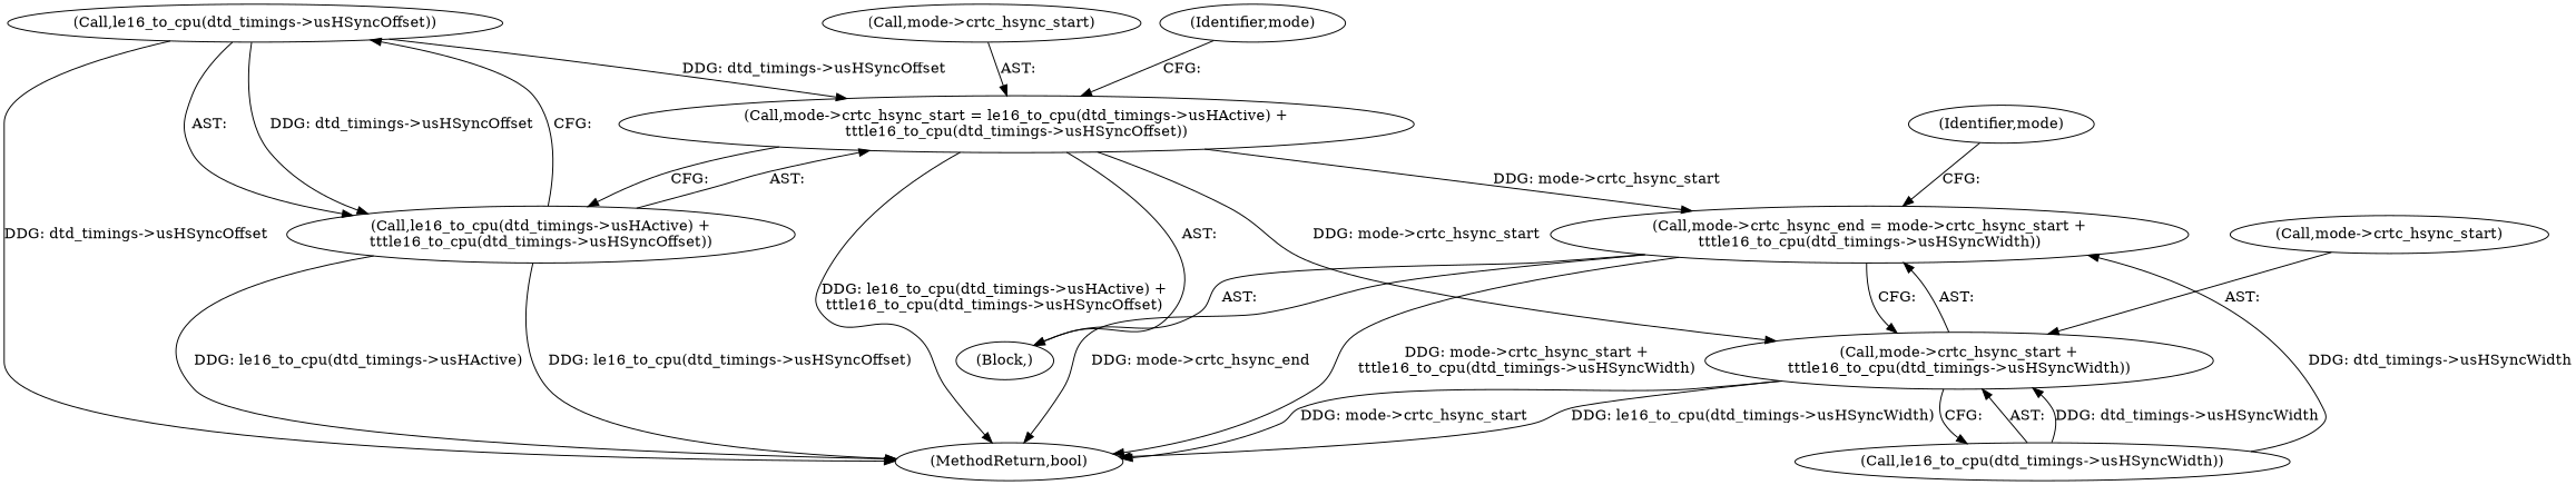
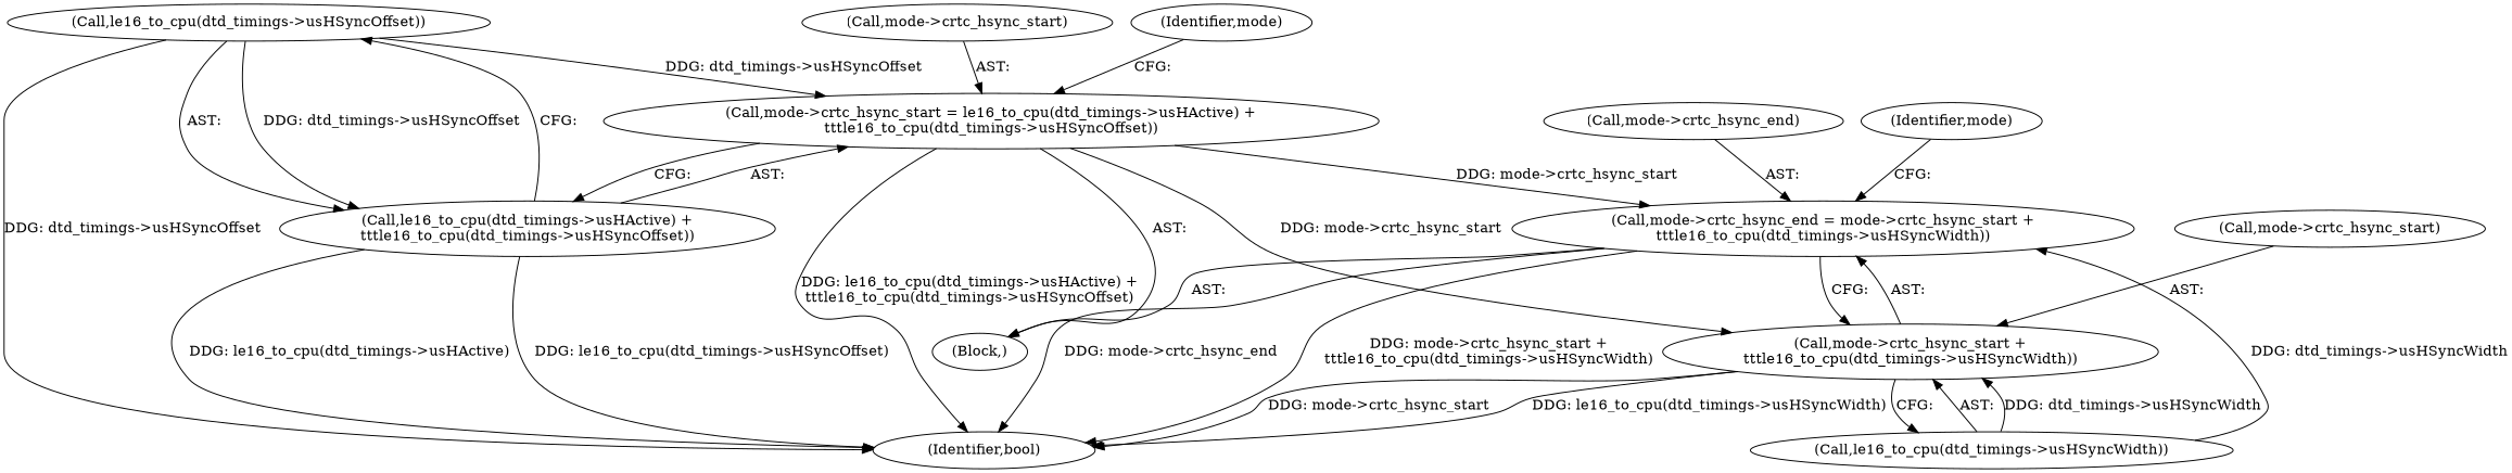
  digraph {
    n1 [label="(Call,le16_to_cpu(dtd_timings->usHSyncOffset))"]
    n2 [label="(Call,mode->crtc_hsync_start = le16_to_cpu(dtd_timings->usHActive) +\n\t\t\tle16_to_cpu(dtd_timings->usHSyncOffset))"]
    n3 [label="(Call,le16_to_cpu(dtd_timings->usHActive) +\n\t\t\tle16_to_cpu(dtd_timings->usHSyncOffset))"]
-   n4 [label="(MethodReturn,bool)"]
+   n4 [label="(Identifier,bool)"]
    n5 [label="(Call,mode->crtc_hsync_end = mode->crtc_hsync_start +\n\t\t\tle16_to_cpu(dtd_timings->usHSyncWidth))"]
    n6 [label="(Call,mode->crtc_hsync_start +\n\t\t\tle16_to_cpu(dtd_timings->usHSyncWidth))"]
    n7 [label="(Block,)"]
    n8 [label="(Call,le16_to_cpu(dtd_timings->usHSyncWidth))"]
    n9 [label="(Call,mode->crtc_hsync_start)"]
    n10 [label="(Identifier,mode)"]
    n11 [label="(Identifier,mode)"]
    n12 [label="(Call,mode->crtc_hsync_start)"]
+   n13 [label="(Call,mode->crtc_hsync_end)"]
    n1 -> n2 [label="DDG: dtd_timings->usHSyncOffset"]
    n1 -> n3 [label="AST: "]
    n1 -> n3 [label="DDG: dtd_timings->usHSyncOffset"]
    n1 -> n4 [label="DDG: dtd_timings->usHSyncOffset"]
    n2 -> n3 [label="CFG: "]
    n2 -> n4 [label="DDG: le16_to_cpu(dtd_timings->usHActive) +\n\t\t\tle16_to_cpu(dtd_timings->usHSyncOffset)"]
    n2 -> n5 [label="DDG: mode->crtc_hsync_start"]
    n2 -> n6 [label="DDG: mode->crtc_hsync_start"]
    n2 -> n7 [label="AST: "]
    n3 -> n1 [label="CFG: "]
    n3 -> n2 [label="AST: "]
    n3 -> n4 [label="DDG: le16_to_cpu(dtd_timings->usHSyncOffset)"]
    n3 -> n4 [label="DDG: le16_to_cpu(dtd_timings->usHActive)"]
    n5 -> n4 [label="DDG: mode->crtc_hsync_start +\n\t\t\tle16_to_cpu(dtd_timings->usHSyncWidth)"]
    n5 -> n4 [label="DDG: mode->crtc_hsync_end"]
    n5 -> n6 [label="CFG: "]
    n5 -> n7 [label="AST: "]
    n6 -> n4 [label="DDG: le16_to_cpu(dtd_timings->usHSyncWidth)"]
    n6 -> n4 [label="DDG: mode->crtc_hsync_start"]
    n6 -> n5 [label="AST: "]
    n6 -> n8 [label="CFG: "]
    n8 -> n5 [label="DDG: dtd_timings->usHSyncWidth"]
    n8 -> n6 [label="AST: "]
    n8 -> n6 [label="DDG: dtd_timings->usHSyncWidth"]
    n9 -> n2 [label="AST: "]
    n10 -> n2 [label="CFG: "]
    n11 -> n5 [label="CFG: "]
    n12 -> n6 [label="AST: "]
+   n13 -> n5 [label="AST: "]
  }
